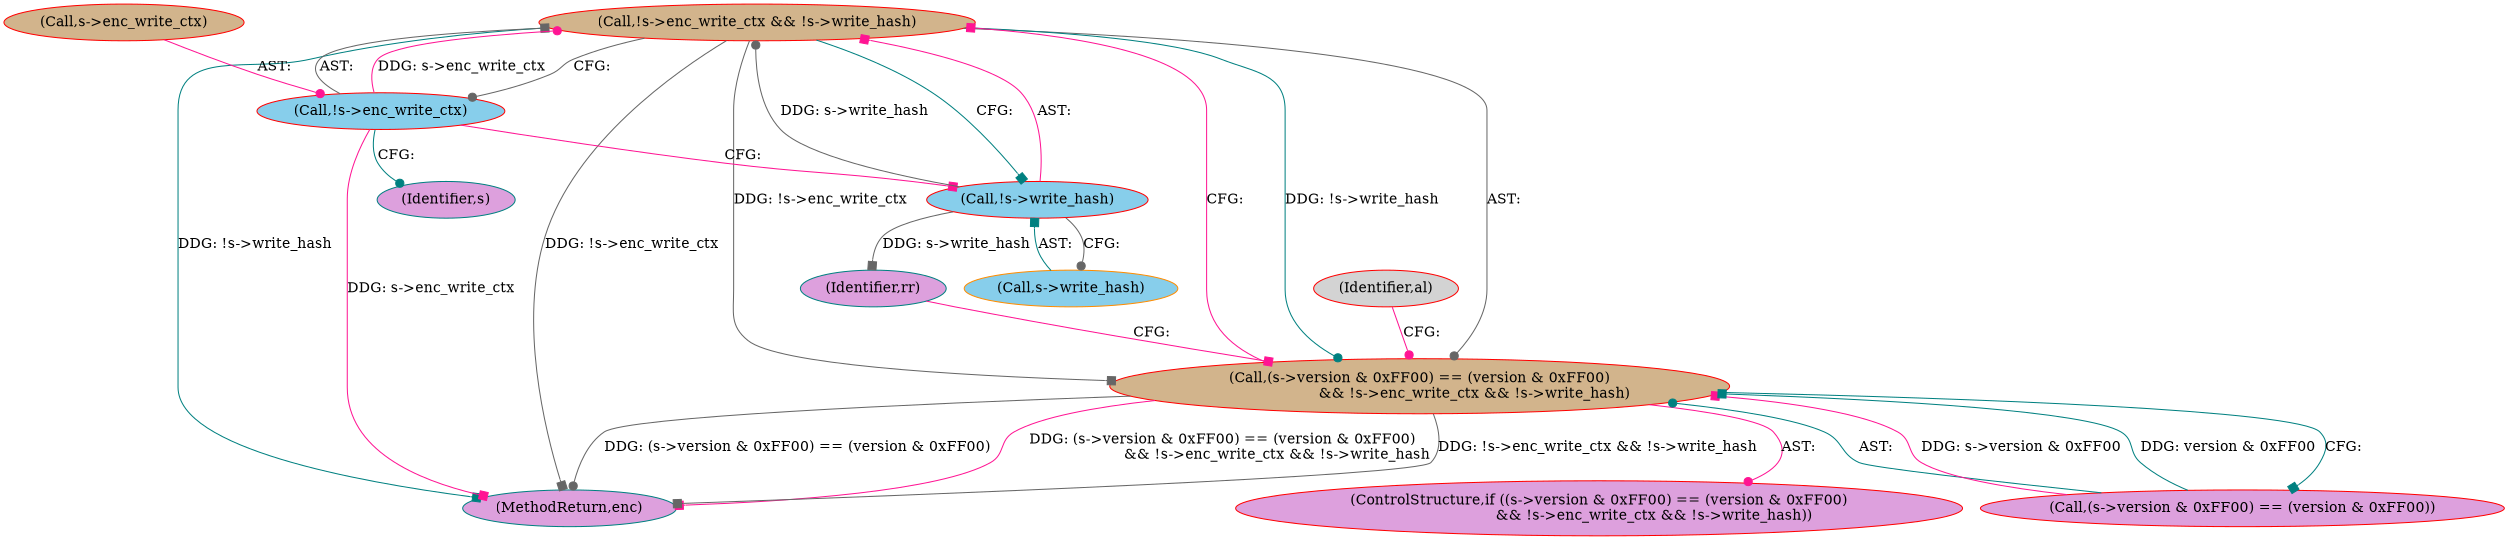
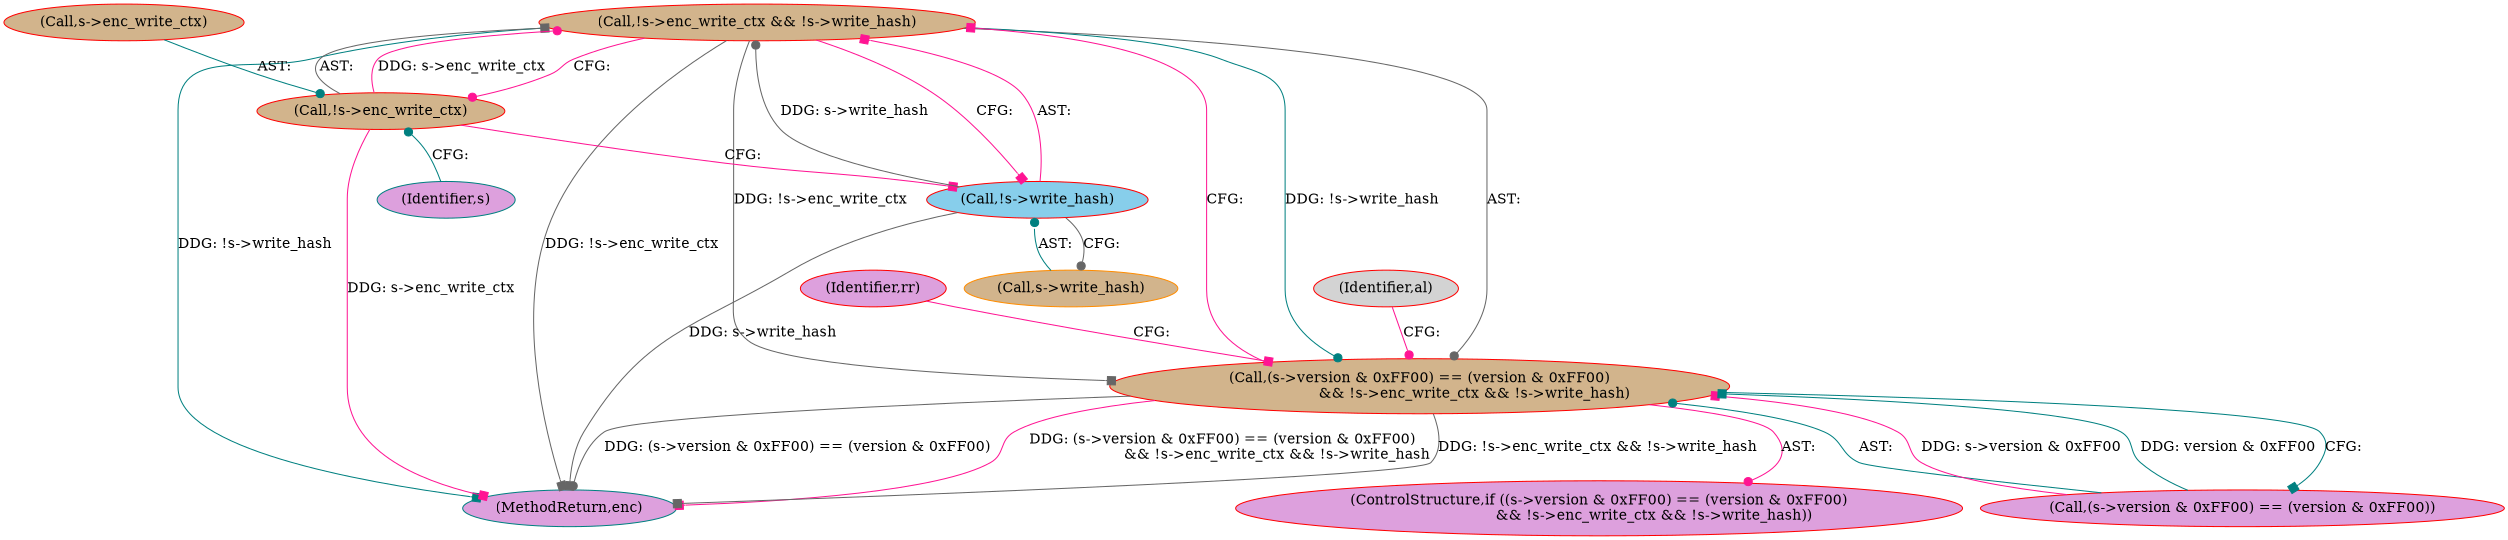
  digraph {
    node [color=red fillcolor=plum style=filled]
    edge [arrowhead=box color=deeppink]
    n1 [fillcolor=tan label="(Call,!s->enc_write_ctx && !s->write_hash)"]
-   n2 [fillcolor=skyblue label="(Call,!s->enc_write_ctx)"]
+   n2 [fillcolor=tan label="(Call,!s->enc_write_ctx)"]
    n3 [fillcolor=skyblue label="(Call,!s->write_hash)"]
    n4 [fillcolor=tan label="(Call,(s->version & 0xFF00) == (version & 0xFF00)\n                        && !s->enc_write_ctx && !s->write_hash)"]
    n5 [color=teal label="(MethodReturn,enc)"]
-   n6 [color=darkorange fillcolor=skyblue label="(Call,s->write_hash)"]
+   n6 [color=darkorange fillcolor=tan label="(Call,s->write_hash)"]
    n7 [label="(Call,(s->version & 0xFF00) == (version & 0xFF00))"]
    n8 [label="(ControlStructure,if ((s->version & 0xFF00) == (version & 0xFF00)\n                        && !s->enc_write_ctx && !s->write_hash))"]
    n9 [fillcolor=tan label="(Call,s->enc_write_ctx)"]
-   n10 [color=teal label="(Identifier,rr)"]
+   n10 [label="(Identifier,rr)"]
    n11 [fillcolor=lightgrey label="(Identifier,al)"]
    n12 [color=teal label="(Identifier,s)"]
-   n1 -> n2 [arrowhead=dot color=gray40 label="CFG: "]
-   n1 -> n3 [color=teal label="CFG: "]
+   n1 -> n2 [arrowhead=dot label="CFG: "]
+   n1 -> n3 [label="CFG: "]
    n1 -> n4 [arrowhead=dot color=gray40 label="AST: "]
    n1 -> n4 [color=gray40 label="DDG: !s->enc_write_ctx"]
    n1 -> n4 [arrowhead=dot color=teal label="DDG: !s->write_hash"]
    n1 -> n5 [color=teal label="DDG: !s->write_hash"]
    n1 -> n5 [color=gray40 label="DDG: !s->enc_write_ctx"]
    n2 -> n1 [color=gray40 label="AST: "]
    n2 -> n1 [arrowhead=dot label="DDG: s->enc_write_ctx"]
    n2 -> n3 [label="CFG: "]
    n2 -> n5 [label="DDG: s->enc_write_ctx"]
    n3 -> n1 [label="AST: "]
    n3 -> n1 [arrowhead=dot color=gray40 label="DDG: s->write_hash"]
-   n3 -> n10 [color=gray40 label="DDG: s->write_hash"]
+   n3 -> n5 [color=gray40 label="DDG: s->write_hash"]
    n3 -> n6 [arrowhead=dot color=gray40 label="CFG: "]
    n4 -> n1 [label="CFG: "]
    n4 -> n5 [arrowhead=dot color=gray40 label="DDG: (s->version & 0xFF00) == (version & 0xFF00)"]
    n4 -> n5 [label="DDG: (s->version & 0xFF00) == (version & 0xFF00)\n                        && !s->enc_write_ctx && !s->write_hash"]
    n4 -> n5 [color=gray40 label="DDG: !s->enc_write_ctx && !s->write_hash"]
    n4 -> n7 [color=teal label="CFG: "]
    n4 -> n8 [arrowhead=dot label="AST: "]
-   n6 -> n3 [color=teal label="AST: "]
+   n6 -> n3 [arrowhead=dot color=teal label="AST: "]
    n7 -> n4 [arrowhead=dot color=teal label="AST: "]
    n7 -> n4 [label="DDG: s->version & 0xFF00"]
    n7 -> n4 [color=teal label="DDG: version & 0xFF00"]
-   n9 -> n2 [arrowhead=dot label="AST: "]
+   n9 -> n2 [arrowhead=dot color=teal label="AST: "]
    n10 -> n4 [label="CFG: "]
    n11 -> n4 [arrowhead=dot label="CFG: "]
-   n2 -> n12 [arrowhead=dot color=teal label="CFG: "]
+   n12 -> n2 [arrowhead=dot color=teal label="CFG: "]
  }
